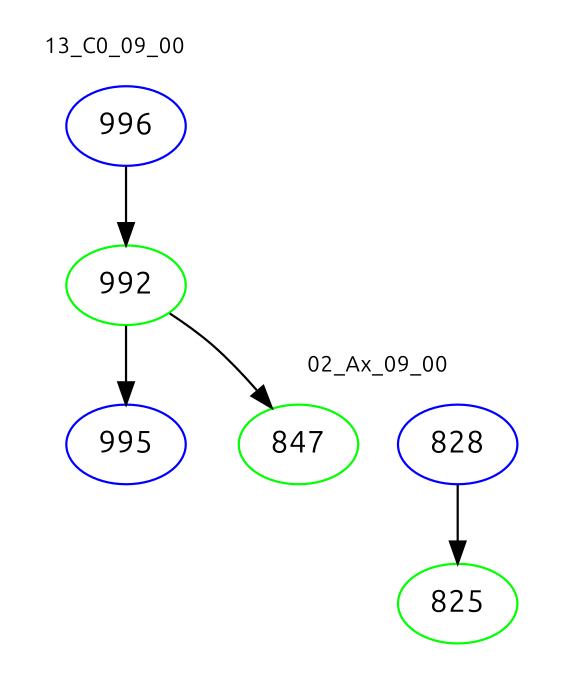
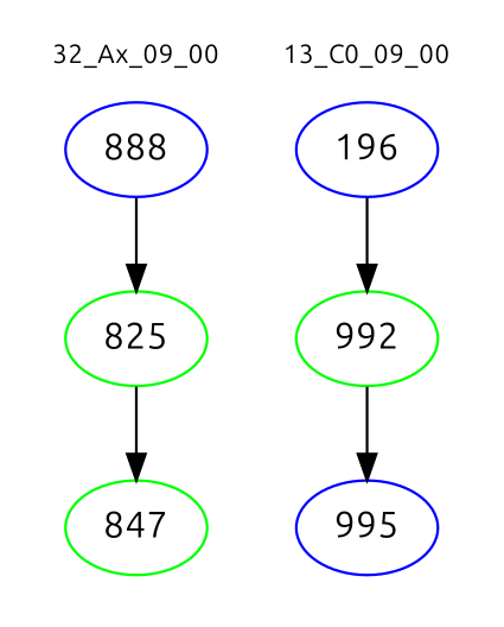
  digraph {
    fontname=Ubuntu
    node [color=blue fontname=Ubuntu]
    edge [color=black fontname=Ubuntu]
-   n1 [label=828]
+   n1 [label=888]
    n2 [color=green label=825]
    n3 [color=green label=847]
-   n4 [label=996]
+   n4 [label=196]
    n5 [color=green label=992]
    n6 [label=995]
    subgraph cluster_1 {
      color=white
      fontsize=10
-     label="02_Ax_09_00"
+     label="32_Ax_09_00"
      n1
      n2
      n3
    }
    subgraph cluster_2 {
      color=white
      fontsize=10
      label="13_C0_09_00"
      n4
      n5
      n6
    }
    n1 -> n2
-   n5 -> n3
+   n2 -> n3
    n4 -> n5
    n5 -> n6
  }
